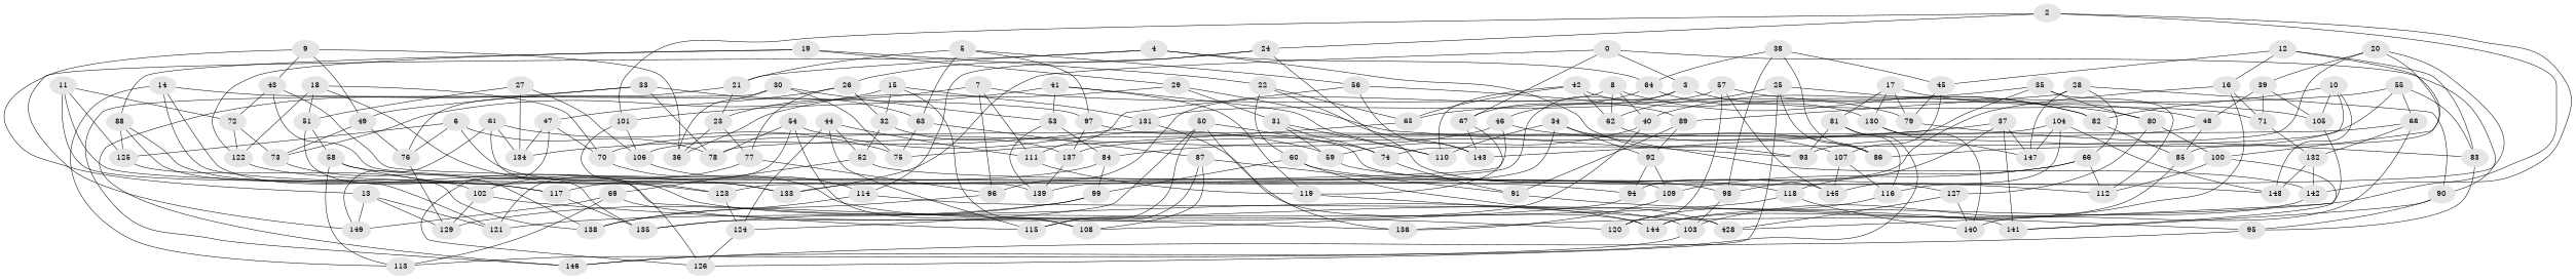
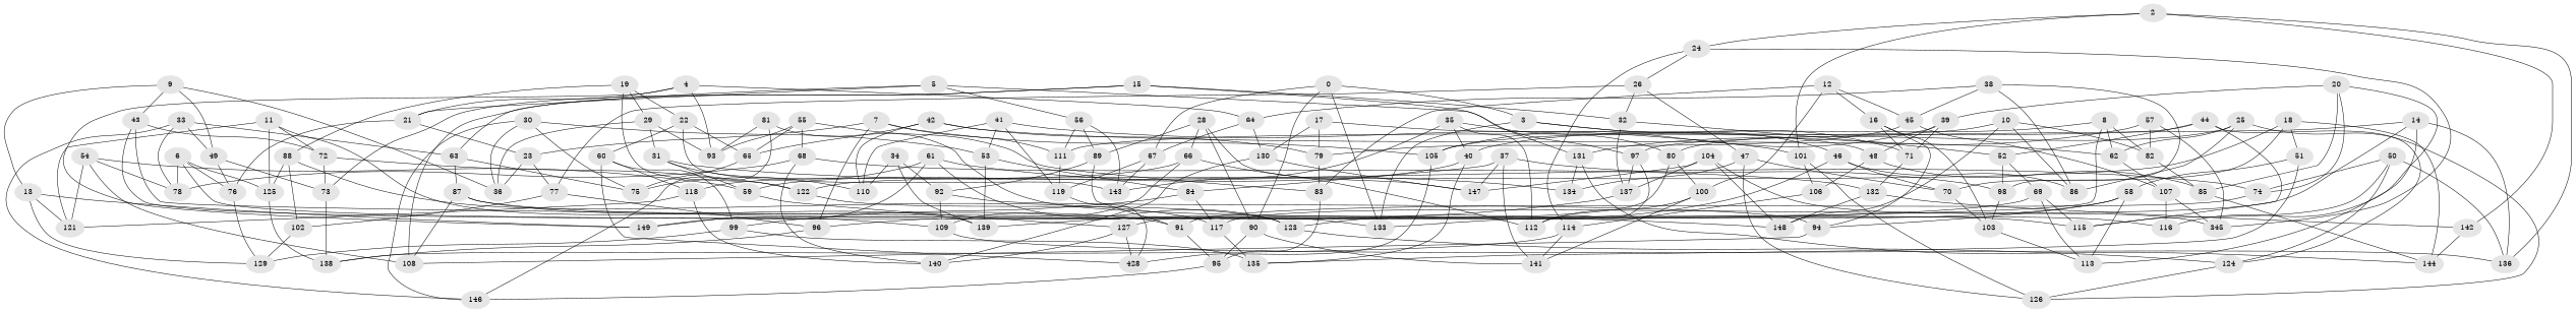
  graph {
    node [color=gray90 style=filled]
    n1 [label=0]
    3
    67
    90
    133
    46
    71
    143
    119
    141
    95
    2
    24
    101
    136
    142
    26
    114
-   145
+   145 [label=345]
    126
    106
    144
    86
    70
    123
    132
    4
    21
    64
    93
    149
    76
    23
    130
    5
    56
    63
    97
    111
    89
    75
    87
    137
    112
    6
    78
    125
    129
    138
    7
    96
    105
    36
    77
    n55 [label=428]
    8
    40
    62
    82
    59
    135
    107
    85
    9
    13
    43
    49
    121
    148
    72
    109
    73
    10
    11
    139
    122
    12
    16
    45
    83
    100
    94
    103
    79
    14
    113
    117
    15
    32
    108
    131
    52
    134
    17
    48
    81
    116
    146
    147
    140
    18
    51
    58
    19
    22
    29
    88
    60
    65
    31
    102
    20
    39
    74
    91
-   120
    99
    118
    47
    25
    80
    127
-   27
    28
    66
    92
    110
    30
    53
    84
    98
    69
    33
    34
    35
    37
    38
    41
    42
    44
    115
    124
    50
    54
    55
    68
    57
    61
    104
    n1 -- 3
    n1 -- 67
    n1 -- 90
    n1 -- 133
    3 -- 133
    3 -- 46
    3 -- 71
    67 -- 143
    67 -- 119
    90 -- 141
    90 -- 95
    46 -- 86
    46 -- 70
    46 -- 123
    71 -- 132
    119 -- n55
    95 -- 146
    2 -- 24
    2 -- 101
    2 -- 136
    2 -- 142
    24 -- 26
    24 -- 114
    24 -- 145
    101 -- 126
    101 -- 106
    142 -- 144
    26 -- 77
    26 -- 32
    26 -- 47
    114 -- 141
    114 -- 138
    106 -- 114
    70 -- 103
    123 -- 124
    132 -- 142
    132 -- 148
    4 -- 21
    4 -- 64
    4 -- 93
    4 -- 149
    21 -- 76
    21 -- 23
    64 -- 67
    64 -- 130
    76 -- 129
    23 -- 36
    23 -- 77
    130 -- 147
    130 -- 140
    5 -- 21
    5 -- 56
    5 -- 63
    5 -- 97
    56 -- 143
    56 -- 111
    56 -- 89
    63 -- 75
    63 -- 87
    97 -- 137
    97 -- 112
    111 -- 119
    89 -- 91
    89 -- 92
    87 -- 108
    87 -- 91
    87 -- 115
    137 -- 139
    6 -- 133
    6 -- 76
    6 -- 78
    6 -- 125
    125 -- 138
    7 -- 23
    7 -- 111
    7 -- 96
    7 -- 105
    96 -- 138
    105 -- n55
    77 -- 96
    77 -- 102
    8 -- 96
    8 -- 40
    8 -- 62
    8 -- 82
    40 -- 59
    40 -- 135
    62 -- 107
    82 -- 85
    59 -- 127
    107 -- 145
    107 -- 116
    85 -- 144
    9 -- 36
    9 -- 13
    9 -- 43
    9 -- 49
    13 -- 149
    13 -- 129
    13 -- 121
    43 -- 148
    43 -- 72
    43 -- 109
    49 -- 76
    49 -- 73
    72 -- 73
    72 -- 122
    109 -- 136
    73 -- 138
    10 -- 86
    10 -- 105
    10 -- 82
    10 -- 148
    11 -- 125
    11 -- 121
    11 -- 72
    11 -- 139
    122 -- 123
    12 -- 16
    12 -- 45
    12 -- 83
    12 -- 100
    16 -- 71
    16 -- 94
    16 -- 103
    45 -- 107
    45 -- 79
    83 -- 95
    100 -- 141
    100 -- 112
    94 -- 108
    103 -- 113
    79 -- 83
    14 -- 136
    14 -- 97
    14 -- 113
    14 -- 117
    117 -- 135
    15 -- 73
    15 -- 32
    15 -- 108
    15 -- 131
    32 -- 137
    32 -- 52
    131 -- 144
    131 -- 134
    52 -- 98
    52 -- 69
    17 -- 130
    17 -- 79
    17 -- 48
-   17 -- 81
    48 -- 106
    48 -- 85
    81 -- 93
    81 -- 116
    81 -- 146
-   116 -- 120
    18 -- 144
    18 -- 70
    18 -- 122
    18 -- 51
    51 -- 135
    51 -- 58
    58 -- 133
    58 -- 94
    58 -- 113
    19 -- 122
    19 -- 22
    19 -- 29
    19 -- 88
    22 -- 143
    22 -- 60
    22 -- 65
    29 -- 93
    29 -- 36
    29 -- 31
    88 -- 125
    88 -- 117
    88 -- 102
    60 -- n55
    60 -- 99
    60 -- 118
    65 -- 75
    31 -- 59
    31 -- 74
    31 -- 110
    102 -- 129
-   102 -- 120
    20 -- 85
    20 -- 116
    20 -- 39
    20 -- 74
    39 -- 71
    39 -- 105
    39 -- 48
    74 -- 91
    91 -- 95
    99 -- 129
    99 -- 135
    118 -- 121
    118 -- 140
    47 -- 126
    47 -- 70
    47 -- 134
    25 -- 126
    25 -- 86
    25 -- 62
    25 -- 80
    80 -- 100
    80 -- 127
    127 -- n55
    127 -- 140
-   27 -- 106
-   27 -- 134
-   27 -- 51
    28 -- 90
    28 -- 89
    28 -- 147
    28 -- 66
    66 -- 112
    66 -- 109
    66 -- 118
    92 -- 109
    92 -- 94
    30 -- 75
    30 -- 36
    30 -- 146
    30 -- 53
    53 -- 139
    53 -- 84
    84 -- 117
    84 -- 99
    98 -- 103
    69 -- 149
    69 -- 113
    69 -- 115
    33 -- 63
    33 -- 78
    33 -- 49
    33 -- 146
-   34 -- 142
    34 -- 139
    34 -- 92
    34 -- 110
    35 -- 143
    35 -- 112
    35 -- 40
    35 -- 80
    37 -- 141
    37 -- 147
    37 -- 84
    37 -- 98
    38 -- 86
    38 -- 64
    38 -- 45
    38 -- 98
    41 -- 119
    41 -- 101
    41 -- 110
    41 -- 53
    42 -- 62
    42 -- 79
    42 -- 65
    42 -- 110
    44 -- 111
    44 -- 52
    44 -- 115
    44 -- 124
    124 -- 126
    50 -- 136
    50 -- 74
    50 -- 115
    50 -- 124
    54 -- 78
    54 -- 59
    54 -- 121
    54 -- 108
    55 -- 93
    55 -- 83
    55 -- 65
    55 -- 68
    68 -- 132
    68 -- 78
    68 -- 140
    57 -- 145
    57 -- 82
    57 -- 131
-   57 -- 120
    61 -- 123
    61 -- 149
    61 -- 75
    61 -- 134
    104 -- 145
    104 -- 137
    104 -- 148
    104 -- 147
  }
